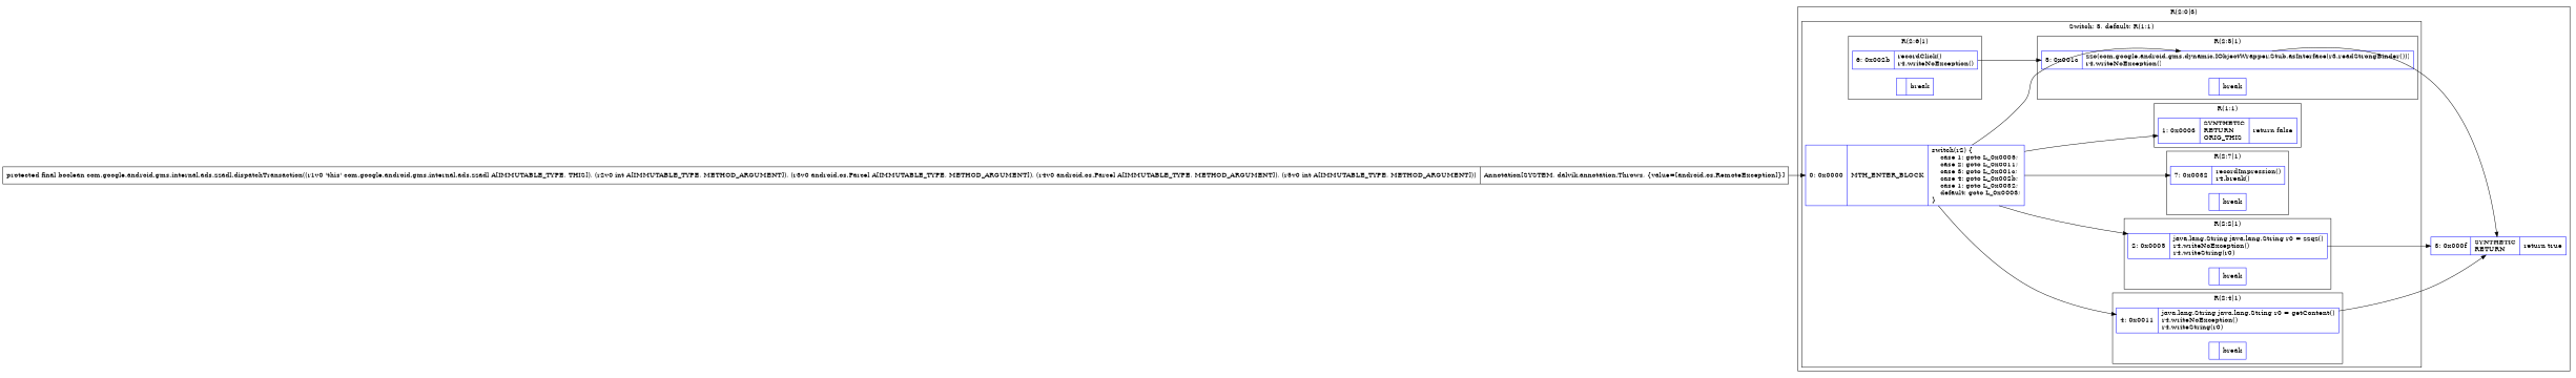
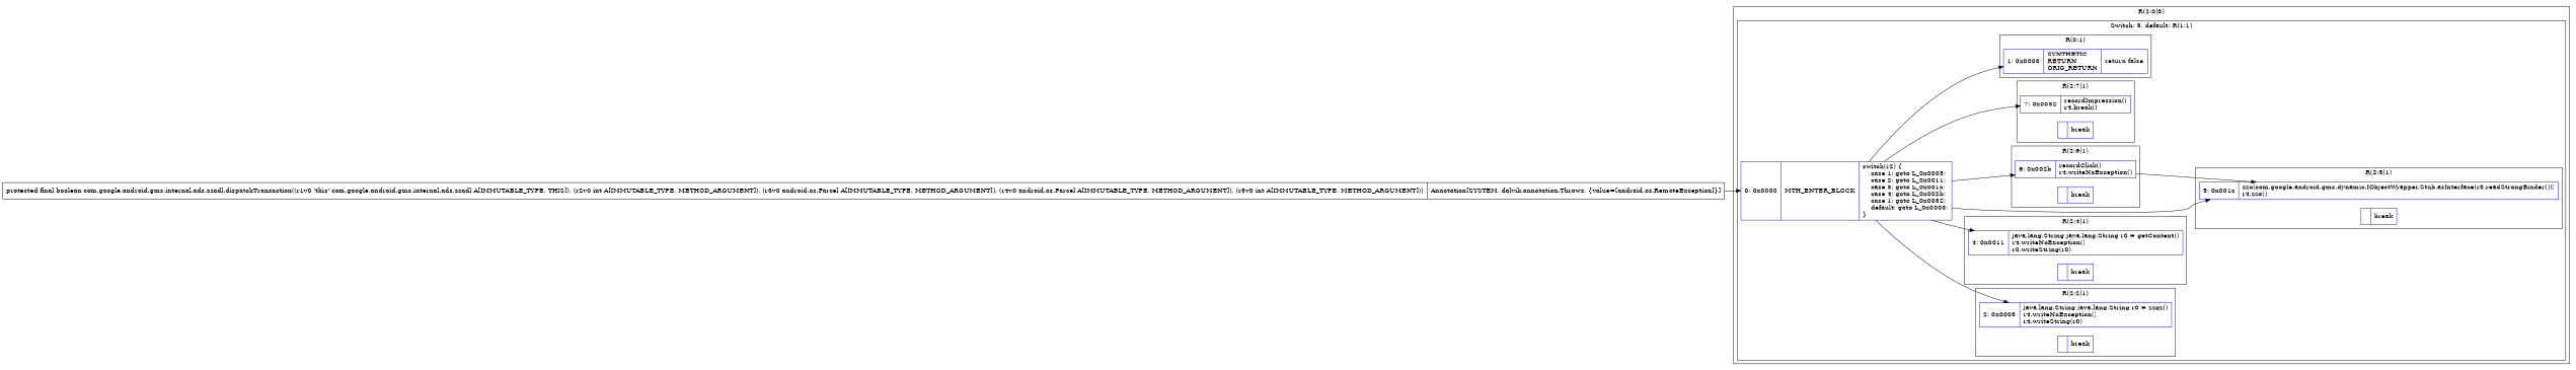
  digraph {
    rankdir=LR
    node [color=blue shape=record]
    n1 [label="{2\:\ 0x0005|java.lang.String java.lang.String r0 = zzqz()\lr4.writeNoException()\lr4.writeString(r0)\l}"]
    n2 [label="{|break\l}"]
-   n3 [label="{4\:\ 0x0011|java.lang.String java.lang.String r0 = getContent()\lr4.writeNoException()\lr4.writeString(r0)\l}"]
+   n3 [label="{4\:\ 0x0011|java.lang.String java.lang.String r0 = getContent()\lr4.writeNoException()\lr0.writeString(r0)\l}"]
    n4 [label="{|break\l}"]
-   n5 [label="{5\:\ 0x001c|zzo(com.google.android.gms.dynamic.IObjectWrapper.Stub.asInterface(r3.readStrongBinder()))\lr4.writeNoException()\l}"]
+   n5 [label="{5\:\ 0x001c|zzo(com.google.android.gms.dynamic.IObjectWrapper.Stub.asInterface(r3.readStrongBinder()))\lr4.zzo()\l}"]
    n6 [label="{|break\l}"]
    n7 [label="{6\:\ 0x002b|recordClick()\lr4.writeNoException()\l}"]
    n8 [label="{|break\l}"]
    n9 [label="{7\:\ 0x0032|recordImpression()\lr4.break()\l}"]
    n10 [label="{|break\l}"]
-   n11 [label="{1\:\ 0x0003|SYNTHETIC\lRETURN\lORIG_THIS\l|return false\l}"]
+   n11 [label="{1\:\ 0x0003|SYNTHETIC\lRETURN\lORIG_RETURN\l|return false\l}"]
    n12 [label="{0\:\ 0x0000|MTH_ENTER_BLOCK\l|switch(r2) \{\l    case 1: goto L_0x0005;\l    case 2: goto L_0x0011;\l    case 3: goto L_0x001c;\l    case 4: goto L_0x002b;\l    case 1: goto L_0x0032;\l    default: goto L_0x0003;\l\}\l}"]
-   n13 [label="{3\:\ 0x000f|SYNTHETIC\lRETURN\l|return true\l}"]
    n14 [label="{protected final boolean com.google.android.gms.internal.ads.zzadl.dispatchTransaction((r1v0 'this' com.google.android.gms.internal.ads.zzadl A[IMMUTABLE_TYPE, THIS]), (r2v0 int A[IMMUTABLE_TYPE, METHOD_ARGUMENT]), (r3v0 android.os.Parcel A[IMMUTABLE_TYPE, METHOD_ARGUMENT]), (r4v0 android.os.Parcel A[IMMUTABLE_TYPE, METHOD_ARGUMENT]), (r5v0 int A[IMMUTABLE_TYPE, METHOD_ARGUMENT]))  | Annotation[SYSTEM, dalvik.annotation.Throws, \{value=[android.os.RemoteException]\}]\l}" color=""]
    subgraph cluster_1 {
      label="R(2:0|3)"
-     n13
      subgraph cluster_2 {
        label="Switch: 5, default: R(1:1)"
        n12
        subgraph cluster_3 {
          label="R(2:2|1)"
          n1
          n2
        }
        subgraph cluster_4 {
          label="R(2:4|1)"
          n3
          n4
        }
        subgraph cluster_5 {
          label="R(2:5|1)"
          n5
          n6
        }
        subgraph cluster_6 {
          label="R(2:6|1)"
          n7
          n8
        }
        subgraph cluster_7 {
          label="R(2:7|1)"
          n9
          n10
        }
        subgraph cluster_8 {
-         label="R(1:1)"
+         label="R(0:1)"
          n11
        }
      }
    }
-   n1 -> n13
-   n3 -> n13
-   n5 -> n13
    n7 -> n5
    n12 -> n1
    n12 -> n3
    n12 -> n5
+   n12 -> n7
    n12 -> n9
    n12 -> n11
    n14 -> n12
  }
